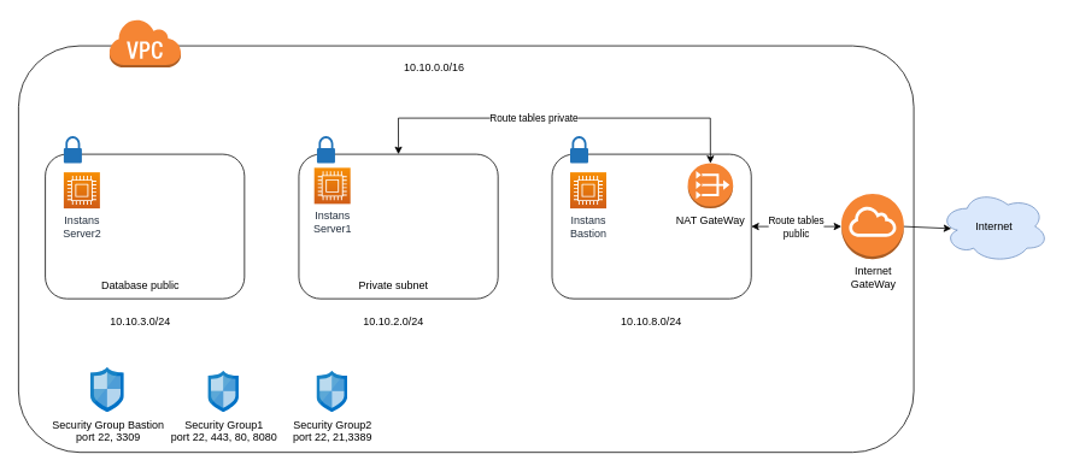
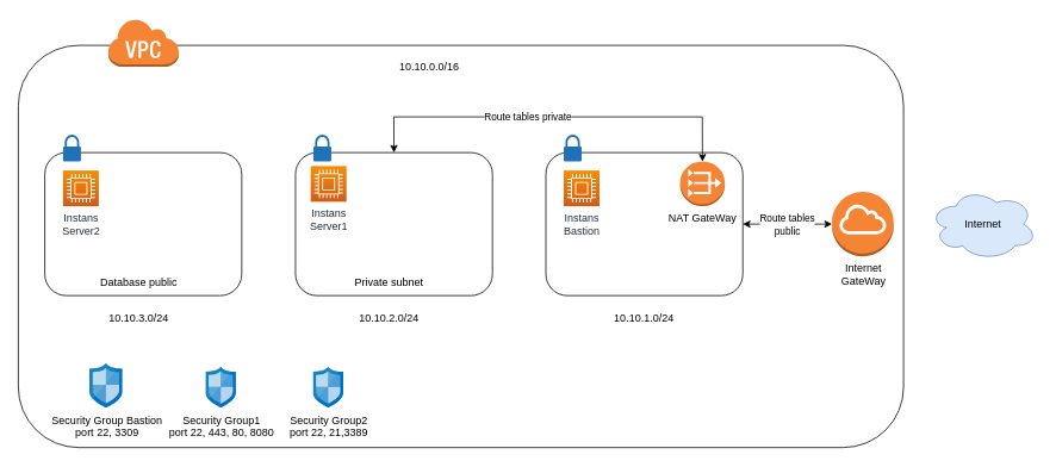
  <mxCell id="0" />
  <mxCell id="1" parent="0" />
  <mxCell id="2" value="" style="rounded=1;whiteSpace=wrap;html=1;" vertex="1" parent="1"><mxGeometry x="20" y="50" width="990" height="450" as="geometry" /></mxCell>
  <mxCell id="3" value="" style="outlineConnect=0;dashed=0;verticalLabelPosition=bottom;verticalAlign=top;align=center;html=1;shape=mxgraph.aws3.virtual_private_cloud;fillColor=#F58534;gradientColor=none;" vertex="1" parent="1"><mxGeometry x="120" y="20" width="79.5" height="54" as="geometry" /></mxCell>
  <mxCell id="4" value="" style="rounded=1;whiteSpace=wrap;html=1;" vertex="1" parent="1"><mxGeometry x="49.62" y="170" width="220.25" height="160" as="geometry" /></mxCell>
  <mxCell id="5" value="" style="rounded=1;whiteSpace=wrap;html=1;" vertex="1" parent="1"><mxGeometry x="330" y="170" width="220.25" height="160" as="geometry" /></mxCell>
  <mxCell id="6" value="" style="rounded=1;whiteSpace=wrap;html=1;" vertex="1" parent="1"><mxGeometry x="610" y="170" width="220.25" height="160" as="geometry" /></mxCell>
  <mxCell id="7" value="NAT GateWay" style="outlineConnect=0;dashed=0;verticalLabelPosition=bottom;verticalAlign=top;align=center;html=1;shape=mxgraph.aws3.vpc_nat_gateway;fillColor=#F58534;gradientColor=none;" vertex="1" parent="1"><mxGeometry x="760.13" y="180" width="50" height="50" as="geometry" /></mxCell>
  <mxCell id="8" value="Internet&lt;br&gt;GateWay" style="outlineConnect=0;dashed=0;verticalLabelPosition=bottom;verticalAlign=top;align=center;html=1;shape=mxgraph.aws3.internet_gateway;fillColor=#F58534;gradientColor=none;" vertex="1" parent="1"><mxGeometry x="930" y="214" width="69" height="72" as="geometry" /></mxCell>
  <mxCell id="9" value="Internet" style="ellipse;shape=cloud;whiteSpace=wrap;html=1;fillColor=#dae8fc;strokeColor=#6c8ebf;" vertex="1" parent="1"><mxGeometry x="1039" y="210" width="120" height="80" as="geometry" /></mxCell>
  <mxCell id="10" value="Private subnet" style="text;html=1;strokeColor=none;fillColor=none;align=center;verticalAlign=middle;whiteSpace=wrap;rounded=0;" vertex="1" parent="1"><mxGeometry x="380" y="300" width="110" height="30" as="geometry" /></mxCell>
  <mxCell id="11" value="Database public" style="text;html=1;strokeColor=none;fillColor=none;align=center;verticalAlign=middle;whiteSpace=wrap;rounded=0;" vertex="1" parent="1"><mxGeometry x="100" y="300" width="110" height="30" as="geometry" /></mxCell>
  <mxCell id="12" value="10.10.0.0/16" style="text;html=1;strokeColor=none;fillColor=none;align=center;verticalAlign=middle;whiteSpace=wrap;rounded=0;" vertex="1" parent="1"><mxGeometry x="440" y="60" width="80" height="30" as="geometry" /></mxCell>
- <mxCell id="13" value="10.10.8.0/24" style="text;html=1;strokeColor=none;fillColor=none;align=center;verticalAlign=middle;whiteSpace=wrap;rounded=0;" vertex="1" parent="1"><mxGeometry x="680.13" y="340" width="80" height="30" as="geometry" /></mxCell>
+ <mxCell id="13" value="10.10.1.0/24" style="text;html=1;strokeColor=none;fillColor=none;align=center;verticalAlign=middle;whiteSpace=wrap;rounded=0;" vertex="1" parent="1"><mxGeometry x="680.13" y="340" width="80" height="30" as="geometry" /></mxCell>
  <mxCell id="14" value="10.10.2.0/24" style="text;html=1;strokeColor=none;fillColor=none;align=center;verticalAlign=middle;whiteSpace=wrap;rounded=0;" vertex="1" parent="1"><mxGeometry x="395" y="340" width="80" height="30" as="geometry" /></mxCell>
  <mxCell id="15" value="10.10.3.0/24" style="text;html=1;strokeColor=none;fillColor=none;align=center;verticalAlign=middle;whiteSpace=wrap;rounded=0;" vertex="1" parent="1"><mxGeometry x="115" y="340" width="80" height="30" as="geometry" /></mxCell>
  <mxCell id="16" value="" style="endArrow=classic;startArrow=classic;html=1;rounded=0;entryX=0;entryY=0.5;entryDx=0;entryDy=0;entryPerimeter=0;exitX=1;exitY=0.5;exitDx=0;exitDy=0;" edge="1" parent="1" source="6" target="8"><mxGeometry width="50" height="50" relative="1" as="geometry"><mxPoint x="480" y="360" as="sourcePoint" /><mxPoint x="530" y="310" as="targetPoint" /></mxGeometry></mxCell>
  <mxCell id="17" value="Route tables &lt;br&gt;public" style="edgeLabel;html=1;align=center;verticalAlign=middle;resizable=0;points=[];" vertex="1" connectable="0" parent="16"><mxGeometry x="0.332" relative="1" as="geometry"><mxPoint x="-17" as="offset" /></mxGeometry></mxCell>
- <mxCell id="18" value="" style="endArrow=classic;html=1;rounded=0;entryX=0.104;entryY=0.529;entryDx=0;entryDy=0;entryPerimeter=0;exitX=1;exitY=0.5;exitDx=0;exitDy=0;exitPerimeter=0;" edge="1" parent="1" source="8" target="9"><mxGeometry width="50" height="50" relative="1" as="geometry"><mxPoint x="480" y="360" as="sourcePoint" /><mxPoint x="530" y="310" as="targetPoint" /></mxGeometry></mxCell>
  <mxCell id="19" value="Security Group Bastion&lt;br&gt;port 22, 3309" style="sketch=0;aspect=fixed;html=1;points=[];align=center;image;fontSize=12;image=img/lib/mscae/Network_Security_Groups_Classic.svg;" vertex="1" parent="1"><mxGeometry x="100" y="405.95" width="37" height="50" as="geometry" /></mxCell>
  <mxCell id="20" value="Security Group1&lt;br&gt;port 22, 443, 80, 8080" style="sketch=0;aspect=fixed;html=1;points=[];align=center;image;fontSize=12;image=img/lib/mscae/Network_Security_Groups_Classic.svg;" vertex="1" parent="1"><mxGeometry x="229.87" y="410" width="34.01" height="45.95" as="geometry" /></mxCell>
  <mxCell id="21" value="Security Group2&lt;br&gt;port 22, 21,3389" style="sketch=0;aspect=fixed;html=1;points=[];align=center;image;fontSize=12;image=img/lib/mscae/Network_Security_Groups_Classic.svg;" vertex="1" parent="1"><mxGeometry x="350" y="410" width="34.01" height="45.95" as="geometry" /></mxCell>
  <mxCell id="22" value="" style="sketch=0;pointerEvents=1;shadow=0;dashed=0;html=1;strokeColor=none;labelPosition=center;verticalLabelPosition=bottom;verticalAlign=top;outlineConnect=0;align=center;shape=mxgraph.office.security.lock_protected;fillColor=#2072B8;" vertex="1" parent="1"><mxGeometry x="70" y="150" width="20" height="30" as="geometry" /></mxCell>
  <mxCell id="23" value="" style="sketch=0;pointerEvents=1;shadow=0;dashed=0;html=1;strokeColor=none;labelPosition=center;verticalLabelPosition=bottom;verticalAlign=top;outlineConnect=0;align=center;shape=mxgraph.office.security.lock_protected;fillColor=#2072B8;" vertex="1" parent="1"><mxGeometry x="350" y="150" width="20" height="30" as="geometry" /></mxCell>
  <mxCell id="24" value="" style="sketch=0;pointerEvents=1;shadow=0;dashed=0;html=1;strokeColor=none;labelPosition=center;verticalLabelPosition=bottom;verticalAlign=top;outlineConnect=0;align=center;shape=mxgraph.office.security.lock_protected;fillColor=#2072B8;" vertex="1" parent="1"><mxGeometry x="630" y="150" width="20" height="30" as="geometry" /></mxCell>
  <mxCell id="25" value="" style="endArrow=classic;startArrow=classic;html=1;rounded=0;entryX=0.5;entryY=0;entryDx=0;entryDy=0;entryPerimeter=0;exitX=0.5;exitY=0;exitDx=0;exitDy=0;" edge="1" parent="1" source="5" target="7"><mxGeometry width="50" height="50" relative="1" as="geometry"><mxPoint x="480" y="340" as="sourcePoint" /><mxPoint x="530" y="290" as="targetPoint" /><Array as="points"><mxPoint x="440" y="130" /><mxPoint x="785" y="130" /></Array></mxGeometry></mxCell>
  <mxCell id="26" value="Route tables private" style="edgeLabel;html=1;align=center;verticalAlign=middle;resizable=0;points=[];" vertex="1" connectable="0" parent="25"><mxGeometry x="0.18" y="1" relative="1" as="geometry"><mxPoint x="-67" y="1" as="offset" /></mxGeometry></mxCell>
  <mxCell id="27" value="Instans&lt;br&gt;Bastion" style="sketch=0;points=[[0,0,0],[0.25,0,0],[0.5,0,0],[0.75,0,0],[1,0,0],[0,1,0],[0.25,1,0],[0.5,1,0],[0.75,1,0],[1,1,0],[0,0.25,0],[0,0.5,0],[0,0.75,0],[1,0.25,0],[1,0.5,0],[1,0.75,0]];outlineConnect=0;fontColor=#232F3E;gradientColor=#F78E04;gradientDirection=north;fillColor=#D05C17;strokeColor=#ffffff;dashed=0;verticalLabelPosition=bottom;verticalAlign=top;align=center;html=1;fontSize=12;fontStyle=0;aspect=fixed;shape=mxgraph.aws4.resourceIcon;resIcon=mxgraph.aws4.compute;" vertex="1" parent="1"><mxGeometry x="630" y="190" width="40" height="40" as="geometry" /></mxCell>
  <mxCell id="28" value="Instans&lt;br&gt;Server1" style="sketch=0;points=[[0,0,0],[0.25,0,0],[0.5,0,0],[0.75,0,0],[1,0,0],[0,1,0],[0.25,1,0],[0.5,1,0],[0.75,1,0],[1,1,0],[0,0.25,0],[0,0.5,0],[0,0.75,0],[1,0.25,0],[1,0.5,0],[1,0.75,0]];outlineConnect=0;fontColor=#232F3E;gradientColor=#F78E04;gradientDirection=north;fillColor=#D05C17;strokeColor=#ffffff;dashed=0;verticalLabelPosition=bottom;verticalAlign=top;align=center;html=1;fontSize=12;fontStyle=0;aspect=fixed;shape=mxgraph.aws4.resourceIcon;resIcon=mxgraph.aws4.compute;" vertex="1" parent="1"><mxGeometry x="347" y="185" width="40" height="40" as="geometry" /></mxCell>
  <mxCell id="29" value="Instans&lt;br&gt;Server2" style="sketch=0;points=[[0,0,0],[0.25,0,0],[0.5,0,0],[0.75,0,0],[1,0,0],[0,1,0],[0.25,1,0],[0.5,1,0],[0.75,1,0],[1,1,0],[0,0.25,0],[0,0.5,0],[0,0.75,0],[1,0.25,0],[1,0.5,0],[1,0.75,0]];outlineConnect=0;fontColor=#232F3E;gradientColor=#F78E04;gradientDirection=north;fillColor=#D05C17;strokeColor=#ffffff;dashed=0;verticalLabelPosition=bottom;verticalAlign=top;align=center;html=1;fontSize=12;fontStyle=0;aspect=fixed;shape=mxgraph.aws4.resourceIcon;resIcon=mxgraph.aws4.compute;" vertex="1" parent="1"><mxGeometry x="70" y="190" width="40" height="40" as="geometry" /></mxCell>
